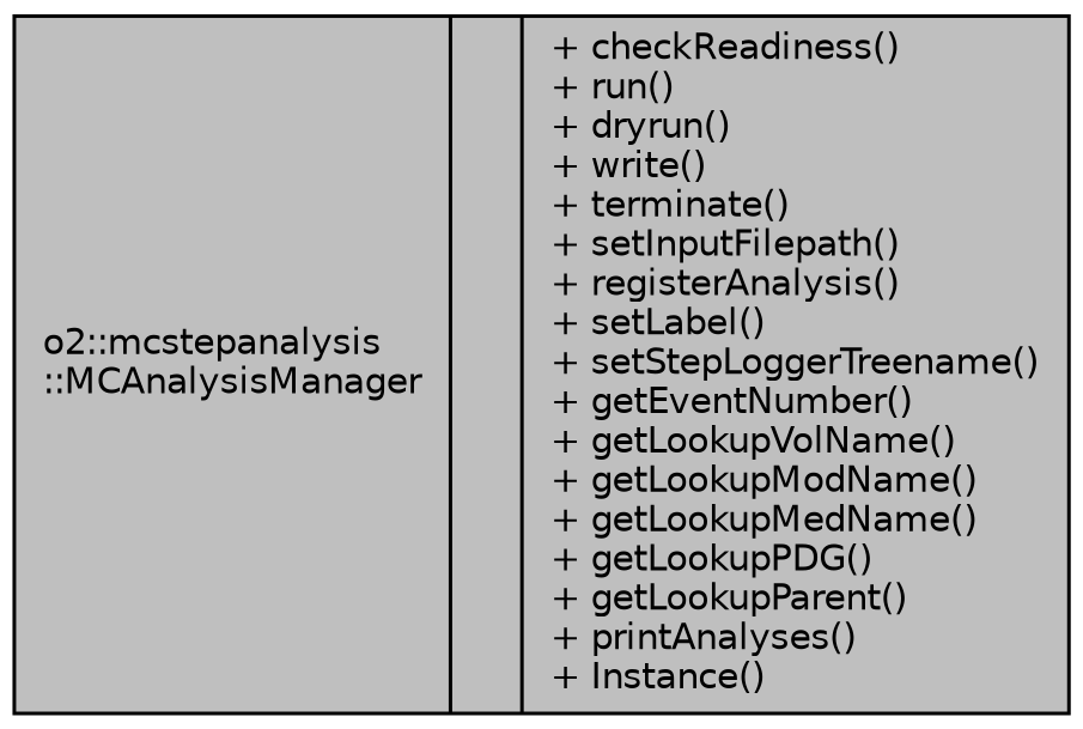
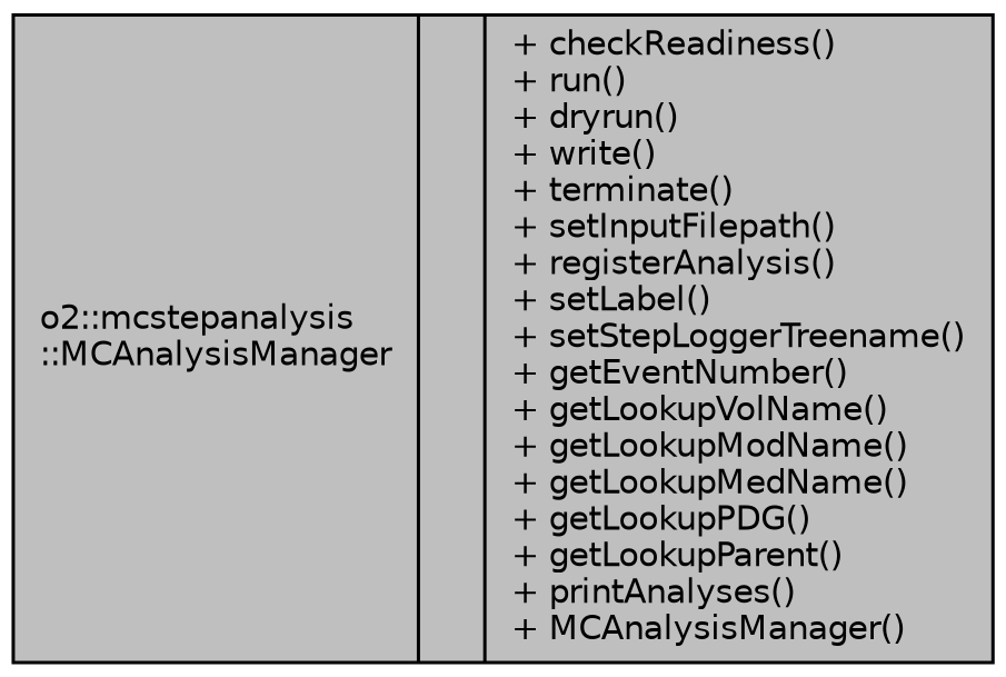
  digraph {
    rankdir=LR
-   n1 [color=black fillcolor=grey75 fontcolor=black fontname=Helvetica fontsize=10 height=0.2 label="{o2::mcstepanalysis\l::MCAnalysisManager\n||+ checkReadiness()\l+ run()\l+ dryrun()\l+ write()\l+ terminate()\l+ setInputFilepath()\l+ registerAnalysis()\l+ setLabel()\l+ setStepLoggerTreename()\l+ getEventNumber()\l+ getLookupVolName()\l+ getLookupModName()\l+ getLookupMedName()\l+ getLookupPDG()\l+ getLookupParent()\l+ printAnalyses()\l+ Instance()\l}" shape=record style=filled width=0.4]
+   n1 [color=black fillcolor=grey75 fontcolor=black fontname=Helvetica fontsize=10 height=0.2 label="{o2::mcstepanalysis\l::MCAnalysisManager\n||+ checkReadiness()\l+ run()\l+ dryrun()\l+ write()\l+ terminate()\l+ setInputFilepath()\l+ registerAnalysis()\l+ setLabel()\l+ setStepLoggerTreename()\l+ getEventNumber()\l+ getLookupVolName()\l+ getLookupModName()\l+ getLookupMedName()\l+ getLookupPDG()\l+ getLookupParent()\l+ printAnalyses()\l+ MCAnalysisManager()\l}" shape=record style=filled width=0.4]
  }
